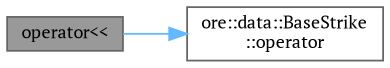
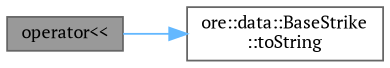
  digraph {
    rankdir=LR
    fontname="PT Serif"
    node [fontname="PT Serif" fontsize=10 shape=box style=filled]
    n1 [color=gray40 fillcolor=grey60 fontcolor=black height=0.2 label="operator\<\<" width=0.4]
-   n2 [color=grey40 fillcolor=white height=0.2 label="ore::data::BaseStrike\l::operator" width=0.4]
+   n2 [color=grey40 fillcolor=white height=0.2 label="ore::data::BaseStrike\l::toString" width=0.4]
    n1 -> n2 [color=steelblue1 fontname="PT Serif" fontsize=10 labelfontname=Helvetica labelfontsize=10 style=solid]
  }
